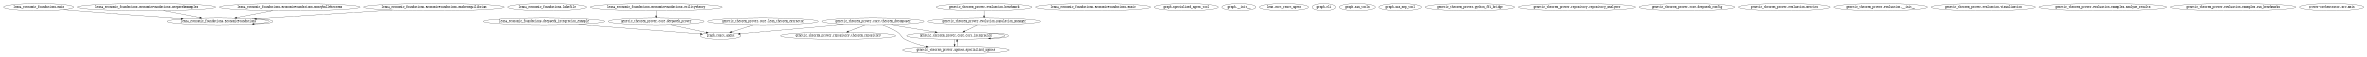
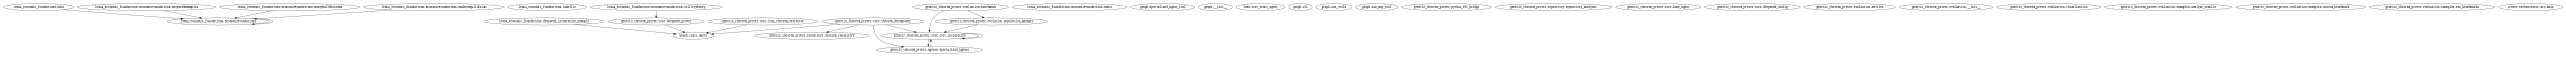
  digraph {
    fontname="Courier Prime"
    node [fontname="Courier Prime" language=Python loc=10]
    edge [fontname="Courier Prime"]
    n1 [label="lean4_economic_foundations.EconomicFoundations" language=Lean]
    n2 [label="lean4_economic_foundations.lakefile" language=Lean loc=4]
    n3 [label="lean4_economic_foundations.deepseek_integration_example" loc=102]
    n4 [label="graph.react_agent" loc=105]
    n5 [label="lean4_economic_foundations.main" language=Lean]
    n6 [label="lean4_economic_foundations.EconomicFoundations.DeepSeekExamples" language=Lean loc=79]
    n7 [label="lean4_economic_foundations.EconomicFoundations.Basic" language=Lean loc=136]
    n8 [label="lean4_economic_foundations.EconomicFoundations.MoneyballTheorems" language=Lean loc=90]
    n9 [label="lean4_economic_foundations.EconomicFoundations.MarketEquilibrium" language=Lean loc=80]
    n10 [label="lean4_economic_foundations.EconomicFoundations.UtilityTheory" language=Lean loc=83]
    n11 [label="genetic_theorem_prover.core.deepseek_prover" loc=473]
    n12 [label="graph.specialized_agent_tool" loc=127]
    n13 [label="graph.__init__" loc=5]
    n14 [label="lean.cort_react_agent" loc=250]
    n15 [label="graph.cli" loc=126]
    n16 [label="graph.a2a_tools" loc=96]
    n17 [label="graph.a2a_mcp_tool" loc=55]
    n18 [label="genetic_theorem_prover.python_ffi_bridge" loc=316]
    n19 [label="genetic_theorem_prover.repository.theorem_repository" loc=584]
    n20 [label="genetic_theorem_prover.repository.repository_analyzer" loc=675]
    n21 [label="genetic_theorem_prover.core.cort_integration" loc=758]
    n22 [label="genetic_theorem_prover.agents.specialized_agents" loc=676]
    n23 [label="genetic_theorem_prover.core.theorem_decomposer" loc=352]
+   n24 [label="genetic_theorem_prover.core.base_agent" loc=318]
    n25 [label="genetic_theorem_prover.core.lean_theorem_extractor" loc=264]
    n26 [label="genetic_theorem_prover.core.deepseek_config" loc=239]
    n27 [label="genetic_theorem_prover.evolution.population_manager" loc=320]
    n28 [label="genetic_theorem_prover.evaluation.metrics" loc=455]
    n29 [label="genetic_theorem_prover.evaluation.benchmark" loc=596]
    n30 [label="genetic_theorem_prover.evaluation.__init__" loc=34]
    n31 [label="genetic_theorem_prover.evaluation.visualization" loc=428]
    n32 [label="genetic_theorem_prover.evaluation.examples.analyze_results" loc=383]
+   n33 [label="genetic_theorem_prover.evaluation.examples.custom_benchmark" loc=267]
    n34 [label="genetic_theorem_prover.evaluation.examples.run_benchmarks" loc=226]
    n35 [label="prover-orchestrator.src.main" language=Rust loc=129]
    n1 -> n1
    n3 -> n4
    n5 -> n1
    n6 -> n1
    n8 -> n1
    n9 -> n1
    n10 -> n11
    n11 -> n4
    n21 -> n21
    n21 -> n22
    n22 -> n21
    n23 -> n4
    n23 -> n19
    n23 -> n21
    n23 -> n22
    n25 -> n4
    n27 -> n21
+   n29 -> n21
    n29 -> n27
  }
